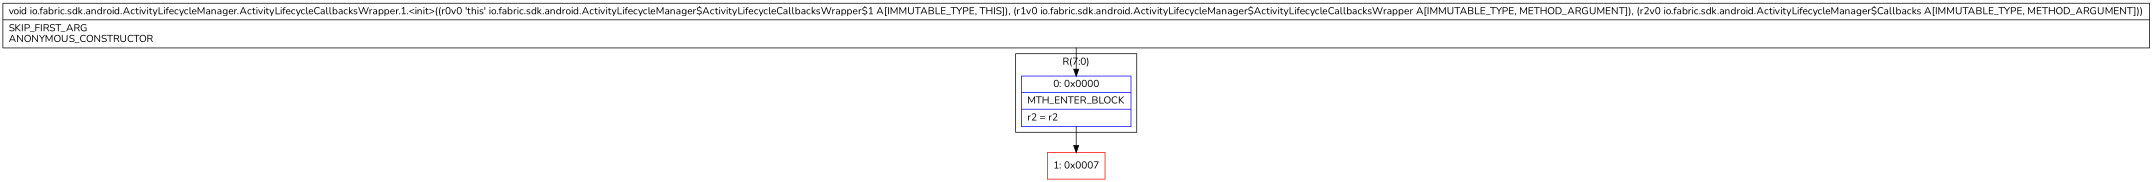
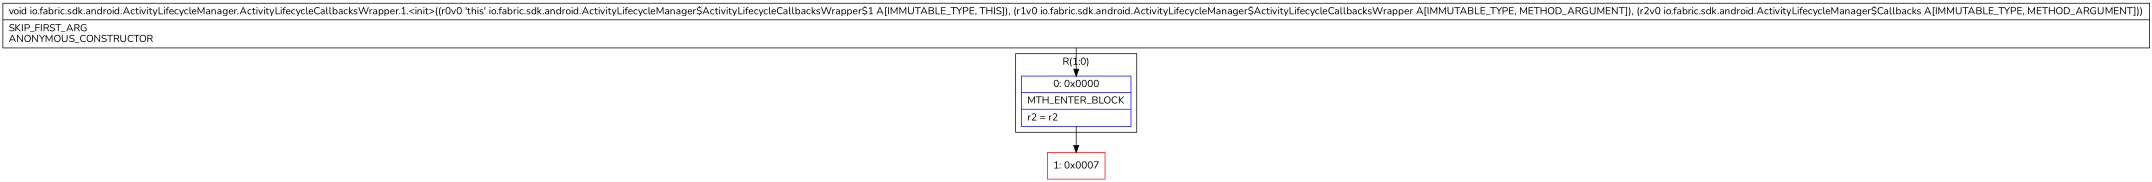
  digraph {
    fontname=Nunito
    node [shape=record fontname=Nunito]
    edge [fontname=Nunito]
    n1 [color=blue label="{0\:\ 0x0000|MTH_ENTER_BLOCK\l|r2 = r2\l}"]
    n2 [color=red label="{1\:\ 0x0007}"]
    n3 [label="{void io.fabric.sdk.android.ActivityLifecycleManager.ActivityLifecycleCallbacksWrapper.1.\<init\>((r0v0 'this' io.fabric.sdk.android.ActivityLifecycleManager$ActivityLifecycleCallbacksWrapper$1 A[IMMUTABLE_TYPE, THIS]), (r1v0 io.fabric.sdk.android.ActivityLifecycleManager$ActivityLifecycleCallbacksWrapper A[IMMUTABLE_TYPE, METHOD_ARGUMENT]), (r2v0 io.fabric.sdk.android.ActivityLifecycleManager$Callbacks A[IMMUTABLE_TYPE, METHOD_ARGUMENT]))  | SKIP_FIRST_ARG\lANONYMOUS_CONSTRUCTOR\l}"]
    subgraph cluster_1 {
-     label="R(7:0)"
+     label="R(1:0)"
      n1
    }
    n1 -> n2
    n3 -> n1
  }
